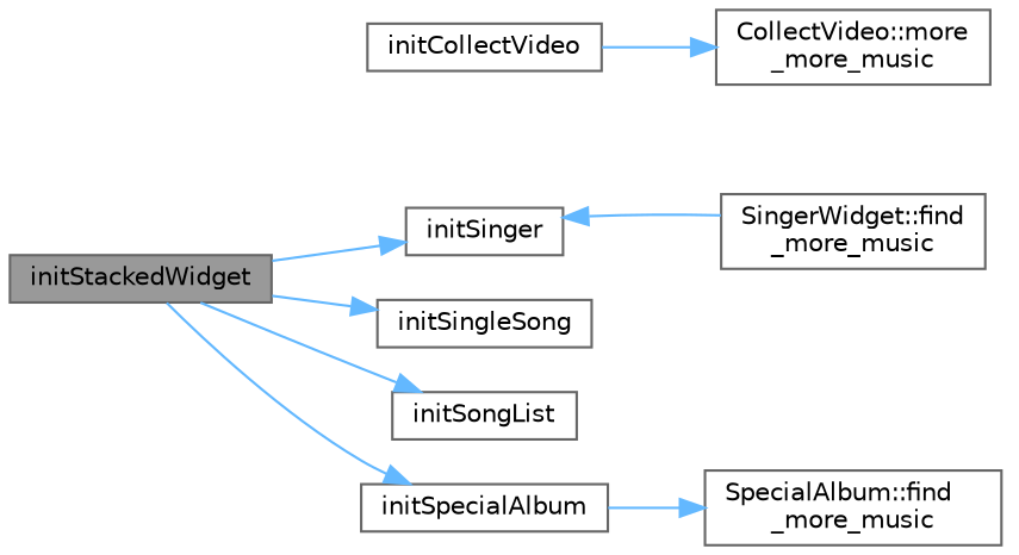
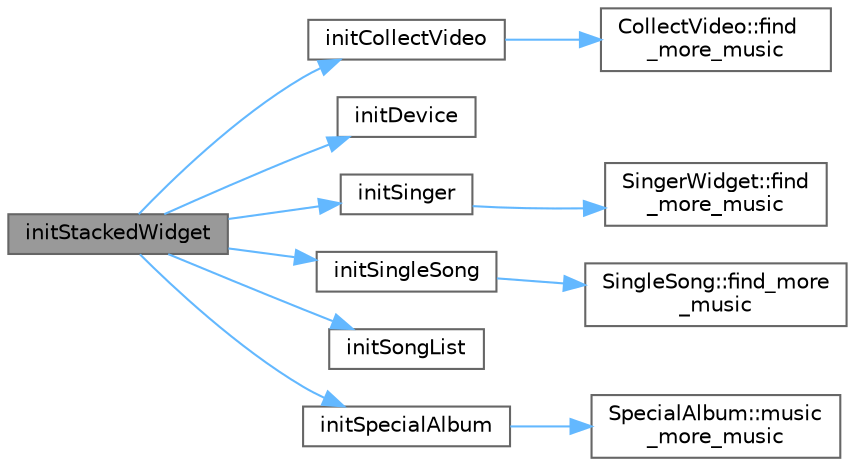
  digraph {
    rankdir=LR
    node [color=grey40 fillcolor=white fontname=Helvetica fontsize=10 shape=box style=filled]
    edge [color=steelblue1 fontname=Helvetica fontsize=10 labelfontname=Helvetica labelfontsize=10 style=solid]
    n1 [color=gray40 fillcolor=grey60 fontcolor=black height=0.2 label=initStackedWidget width=0.4]
    n2 [height=0.2 label=initCollectVideo width=0.4]
+   n3 [height=0.2 label=initDevice width=0.4]
    n4 [height=0.2 label=initSinger width=0.4]
    n5 [height=0.2 label=initSingleSong width=0.4]
    n6 [height=0.2 label=initSongList width=0.4]
    n7 [height=0.2 label=initSpecialAlbum width=0.4]
-   n8 [height=0.2 label="CollectVideo::more\l_more_music" width=0.4]
+   n8 [height=0.2 label="CollectVideo::find\l_more_music" width=0.4]
    n9 [height=0.2 label="SingerWidget::find\l_more_music" width=0.4]
-   n11 [height=0.2 label="SpecialAlbum::find\l_more_music" width=0.4]
+   n10 [height=0.2 label="SingleSong::find_more\l_music" width=0.4]
+   n11 [height=0.2 label="SpecialAlbum::music\l_more_music" width=0.4]
+   n1 -> n2
+   n1 -> n3
    n1 -> n4
    n1 -> n5
    n1 -> n6
    n1 -> n7
    n2 -> n8
-   n9 -> n4
+   n4 -> n9
+   n5 -> n10
    n7 -> n11
  }
